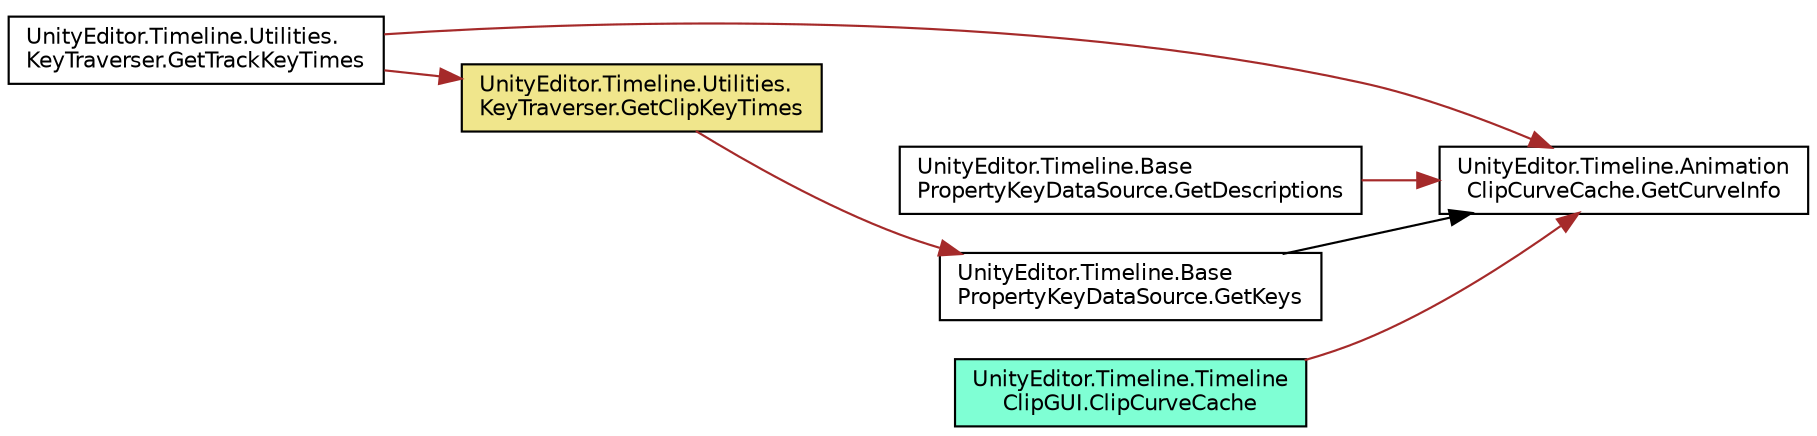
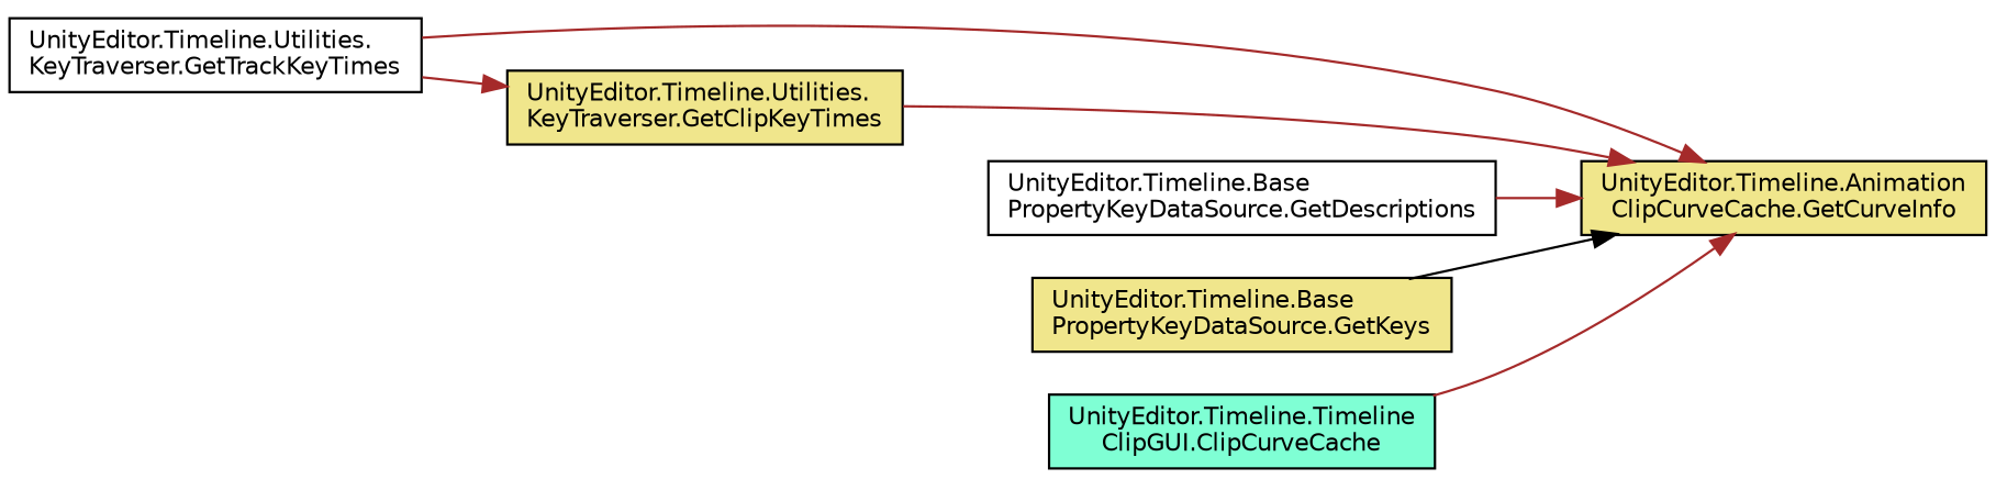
  digraph {
    rankdir=RL
    node [color=black fillcolor=khaki fontname=Helvetica fontsize=10 shape=record style=filled]
    edge [color=brown dir=back fontname=Helvetica fontsize=10 labelfontname=Helvetica labelfontsize=10 style=solid]
-   n1 [fillcolor=white fontcolor=black height=0.2 label="UnityEditor.Timeline.Animation\lClipCurveCache.GetCurveInfo" width=0.4]
+   n1 [fontcolor=black height=0.2 label="UnityEditor.Timeline.Animation\lClipCurveCache.GetCurveInfo" width=0.4]
    n2 [height=0.2 label="UnityEditor.Timeline.Utilities.\lKeyTraverser.GetClipKeyTimes" width=0.4]
    n3 [fillcolor=white height=0.2 label="UnityEditor.Timeline.Utilities.\lKeyTraverser.GetTrackKeyTimes" width=0.4]
    n4 [fillcolor=white height=0.2 label="UnityEditor.Timeline.Base\lPropertyKeyDataSource.GetDescriptions" width=0.4]
-   n5 [fillcolor=white height=0.2 label="UnityEditor.Timeline.Base\lPropertyKeyDataSource.GetKeys" width=0.4]
+   n5 [height=0.2 label="UnityEditor.Timeline.Base\lPropertyKeyDataSource.GetKeys" width=0.4]
    n6 [fillcolor=aquamarine height=0.2 label="UnityEditor.Timeline.Timeline\lClipGUI.ClipCurveCache" width=0.4]
-   n5 -> n2
+   n1 -> n2
    n1 -> n3
    n1 -> n4
    n1 -> n5 [color=black]
    n1 -> n6
    n2 -> n3
  }
